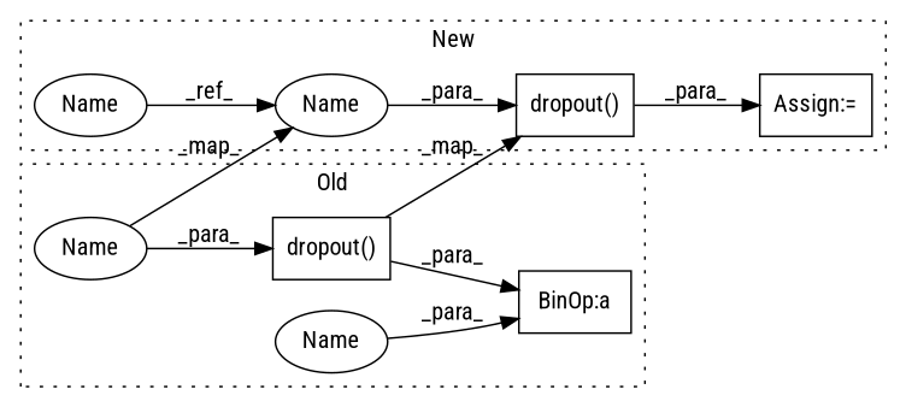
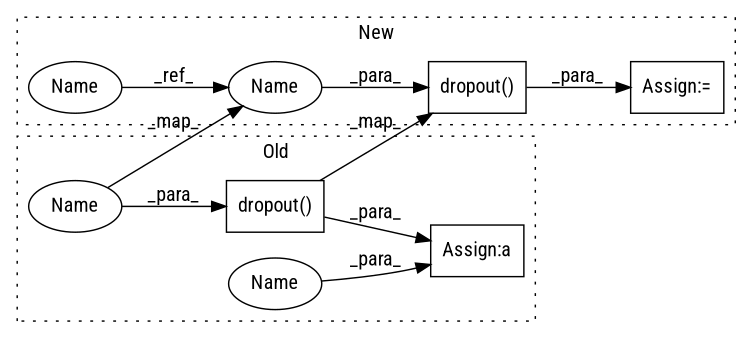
  digraph {
    rankdir=LR
    fontname="Roboto Condensed"
    node [a=87 l=2 s="1677,1692" shape=box fontname="Roboto Condensed"]
    edge [fontname="Roboto Condensed"]
    n1 [a=75 l="13,1" label="dropout()"]
-   n2 [a=82 l=3 label="BinOp:a" s=1674]
+   n2 [a=82 l=3 label="Assign:a" s=1674]
    n3 [label=Name s=1690 shape=ellipse]
    n4 [label=Name s=1672 shape=ellipse]
    n5 [a=75 l="13,1" label="dropout()"]
    n6 [a=68 l=3 label="Assign:=" s=1674]
    n7 [label=Name s=1634 shape=ellipse]
    n8 [label=Name s=1690 shape=ellipse]
    subgraph cluster_1 {
      label=Old
      style=dotted
      n1
      n2
      n3
      n4
    }
    subgraph cluster_2 {
      label=New
      style=dotted
      n5
      n6
      n7
      n8
    }
    n1 -> n2 [label=_para_]
    n1 -> n5 [label=_map_]
    n3 -> n1 [label=_para_]
    n3 -> n8 [label=_map_]
    n4 -> n2 [label=_para_]
    n5 -> n6 [label=_para_]
    n7 -> n8 [label=_ref_]
    n8 -> n5 [label=_para_]
  }
